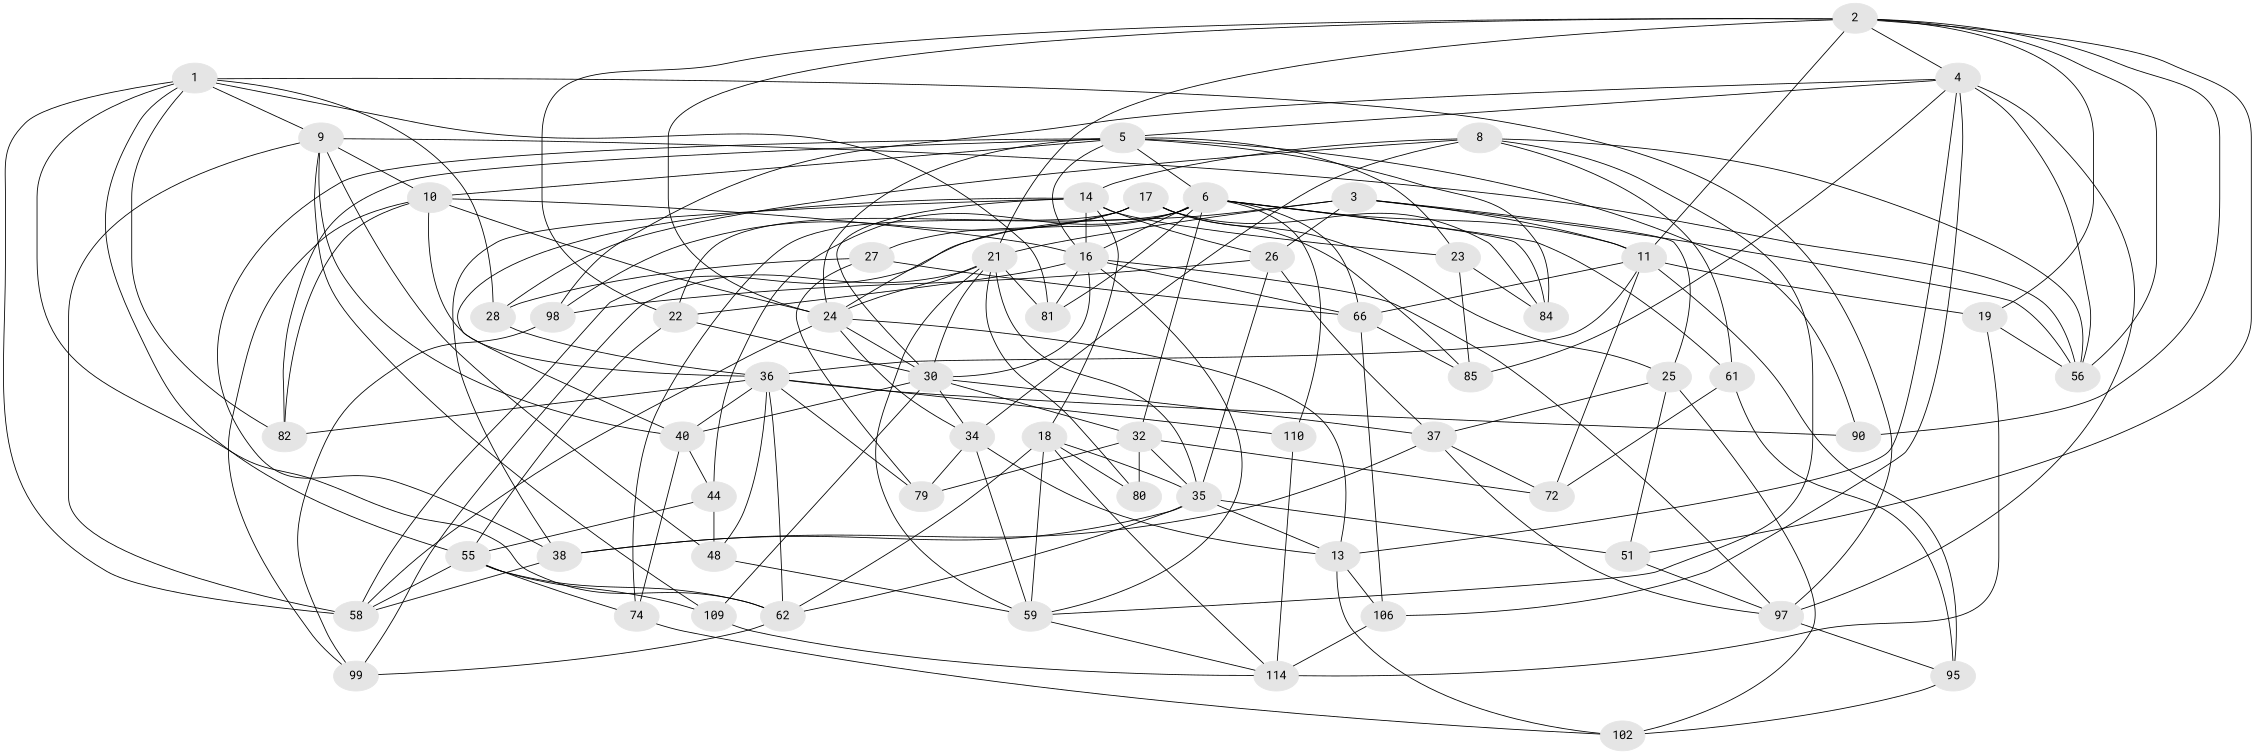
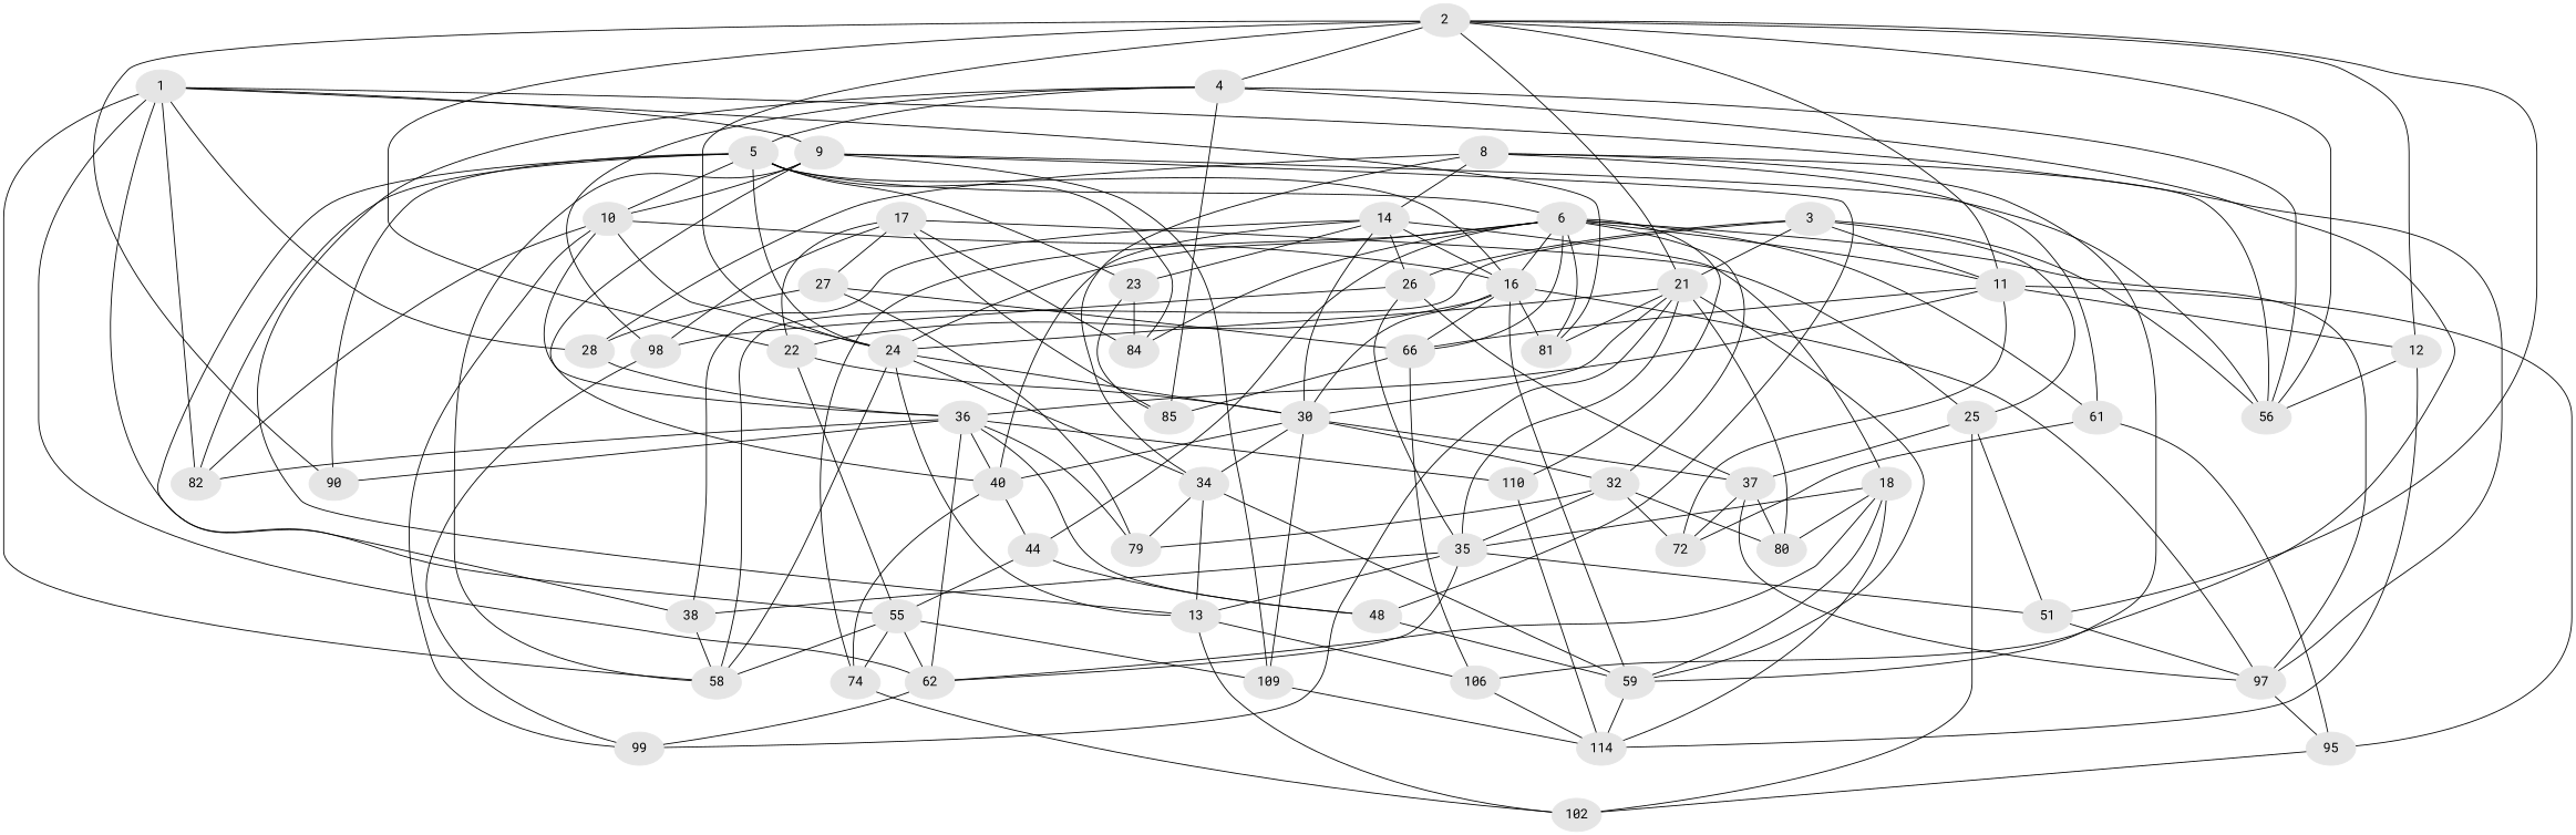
  graph {
    fontname="Roboto Mono"
    node [color=gray90 fontname="Roboto Mono" style=filled]
    edge [fontname="Roboto Mono"]
    1 [super="+54+7"]
    9 [super="+20+101"]
    28
    55 [super="+76"]
    n5 [label=97 super="+115"]
    58 [super="+96"]
    62 [super="+113"]
    81
    82
    56 [super="+75"]
    10 [super="+67+15"]
    40 [super="+105"]
    48
    109
    36 [super="+103+45"]
    74
    95
    99
    2 [super="+13+43"]
    4 [super="+117"]
    11 [super="+39"]
-   12 [label=19]
+   12
    22 [super="+111"]
    24 [super="+46"]
    51
    90
    21 [super="+93+64"]
    5 [super="+47+31"]
    n29 [label=13 super="+97"]
    85
    98
    106
    66 [super="+77"]
    72
    114 [super="+116"]
    30 [super="+89+87+107"]
    34 [super="+69"]
    26 [super="+78"]
    35 [super="+83+112"]
    37 [super="+108"]
    3 [super="+50"]
    25 [super="+71"]
    59 [super="+65"]
    n44 [label=80]
    102
    6 [super="+60+49+52+53"]
    16 [super="+29+19"]
    23
    38
    84
    32 [super="+68"]
    44
    61
    110
    79
    8 [super="+104"]
    14 [super="+42+33"]
    18 [super="+41"]
    17 [super="+86"]
    27
    1 -- 9
    1 -- 28
    1 -- 55
    1 -- n5
    1 -- 58
    1 -- 62
    1 -- 81
    1 -- 82
    9 -- 58
    9 -- 56
    9 -- 10 [weight=2]
    9 -- 40
    9 -- 48
    9 -- 109
    28 -- 36
    55 -- 58
    55 -- 62
    55 -- 109
    55 -- 74
    n5 -- 95
    62 -- 99
    10 -- 82
    10 -- 36
    10 -- 99
    10 -- 24
    10 -- 16
    40 -- 74
    40 -- 44
    48 -- 59
    109 -- 114
    36 -- 62
    36 -- 82
    36 -- 40
    36 -- 48
    36 -- 90
    36 -- 110
    36 -- 79
    74 -- 102
    95 -- 102
    2 -- 56
    2 -- 4
    2 -- 11
    2 -- 12
    2 -- 22
    2 -- 24 [weight=2]
    2 -- 51
    2 -- 90
    2 -- 21
-   4 -- n5
+   6 -- n5
    4 -- 56
    4 -- 5
    4 -- n29
    4 -- 85
    4 -- 98
    4 -- 106
    11 -- 36
    11 -- 95
    11 -- 12
    11 -- 66
    11 -- 72
    12 -- 56
    12 -- 114
    22 -- 55 [weight=2]
    22 -- 30
    24 -- 58
    24 -- n29
    24 -- 30
    24 -- 34
    51 -- n5
    21 -- 81
    21 -- 99
    21 -- 24
    21 -- 30
    21 -- 35
    21 -- 59
    21 -- n44
    5 -- 82
    5 -- 10
    5 -- 24
    5 -- 90
    5 -- 6
    5 -- 16
    5 -- 23
    5 -- 38
    5 -- 84
    n29 -- 106
    n29 -- 102
    98 -- 99
    106 -- 114
    66 -- 85
    66 -- 106
    30 -- 40
    30 -- 109
    30 -- 34
    30 -- 37
    30 -- 32
    34 -- n29
    34 -- 59
    34 -- 79
    26 -- 98
    26 -- 35
    26 -- 37
    35 -- 62
    35 -- 51
    35 -- n29
    35 -- 38
    37 -- n5
    37 -- 72
-   37 -- 38
+   37 -- n44
    3 -- 58
    3 -- 56
    3 -- 11
    3 -- 21
    3 -- 26
    3 -- 25
    25 -- 51
    25 -- 37
    25 -- 102
    59 -- 114
    6 -- 81
    6 -- 74
    6 -- 11
    6 -- 24
    6 -- 66
    6 -- 16
    6 -- 84
    6 -- 32
    6 -- 44
    6 -- 61
    6 -- 110
    16 -- n5
    16 -- 81
    16 -- 22
    16 -- 66
    16 -- 30
    16 -- 59
    23 -- 85
    23 -- 84
    38 -- 58
    32 -- 72
    32 -- 35
    32 -- n44
    32 -- 79
    44 -- 55
    44 -- 48
    61 -- 95
    61 -- 72
    110 -- 114
    8 -- 28
    8 -- 56
    8 -- 34
    8 -- 59
    8 -- 61
    8 -- 14
    14 -- 40
    14 -- 30
    14 -- 26
    14 -- 16
    14 -- 23
    14 -- 38
    14 -- 18
    18 -- 62
    18 -- 114
    18 -- 35
    18 -- 59
    18 -- n44
    17 -- 22
    17 -- 85
    17 -- 98
    17 -- 25
    17 -- 84
    17 -- 27
    27 -- 28
    27 -- 66
    27 -- 79
  }
